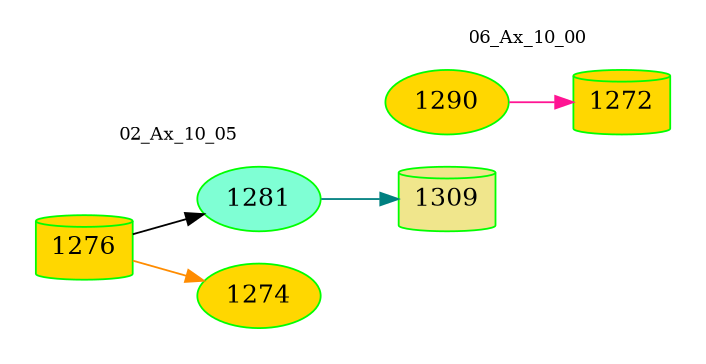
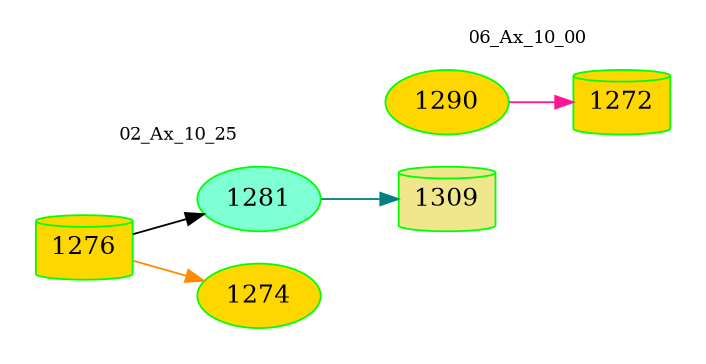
  digraph {
    rankdir=LR
    node [color=green fillcolor=gold shape=cylinder style=filled]
    n1 [label=1276]
    n2 [label=1274 shape=ellipse]
    n3 [fillcolor=aquamarine label=1281 shape=ellipse]
    n4 [label=1290 shape=ellipse]
    n5 [label=1272]
    n6 [fillcolor=khaki label=1309]
    subgraph cluster_1 {
      color=white
      fontsize=10
-     label="02_Ax_10_05"
+     label="02_Ax_10_25"
      n1
      n2
      n3
    }
    subgraph cluster_2 {
      color=white
      fontsize=10
      label="06_Ax_10_00"
      n4
      n5
      n6
    }
    n1 -> n2 [color=darkorange]
    n1 -> n3 [color=black]
    n3 -> n6 [color=teal]
    n4 -> n5 [color=deeppink]
  }
